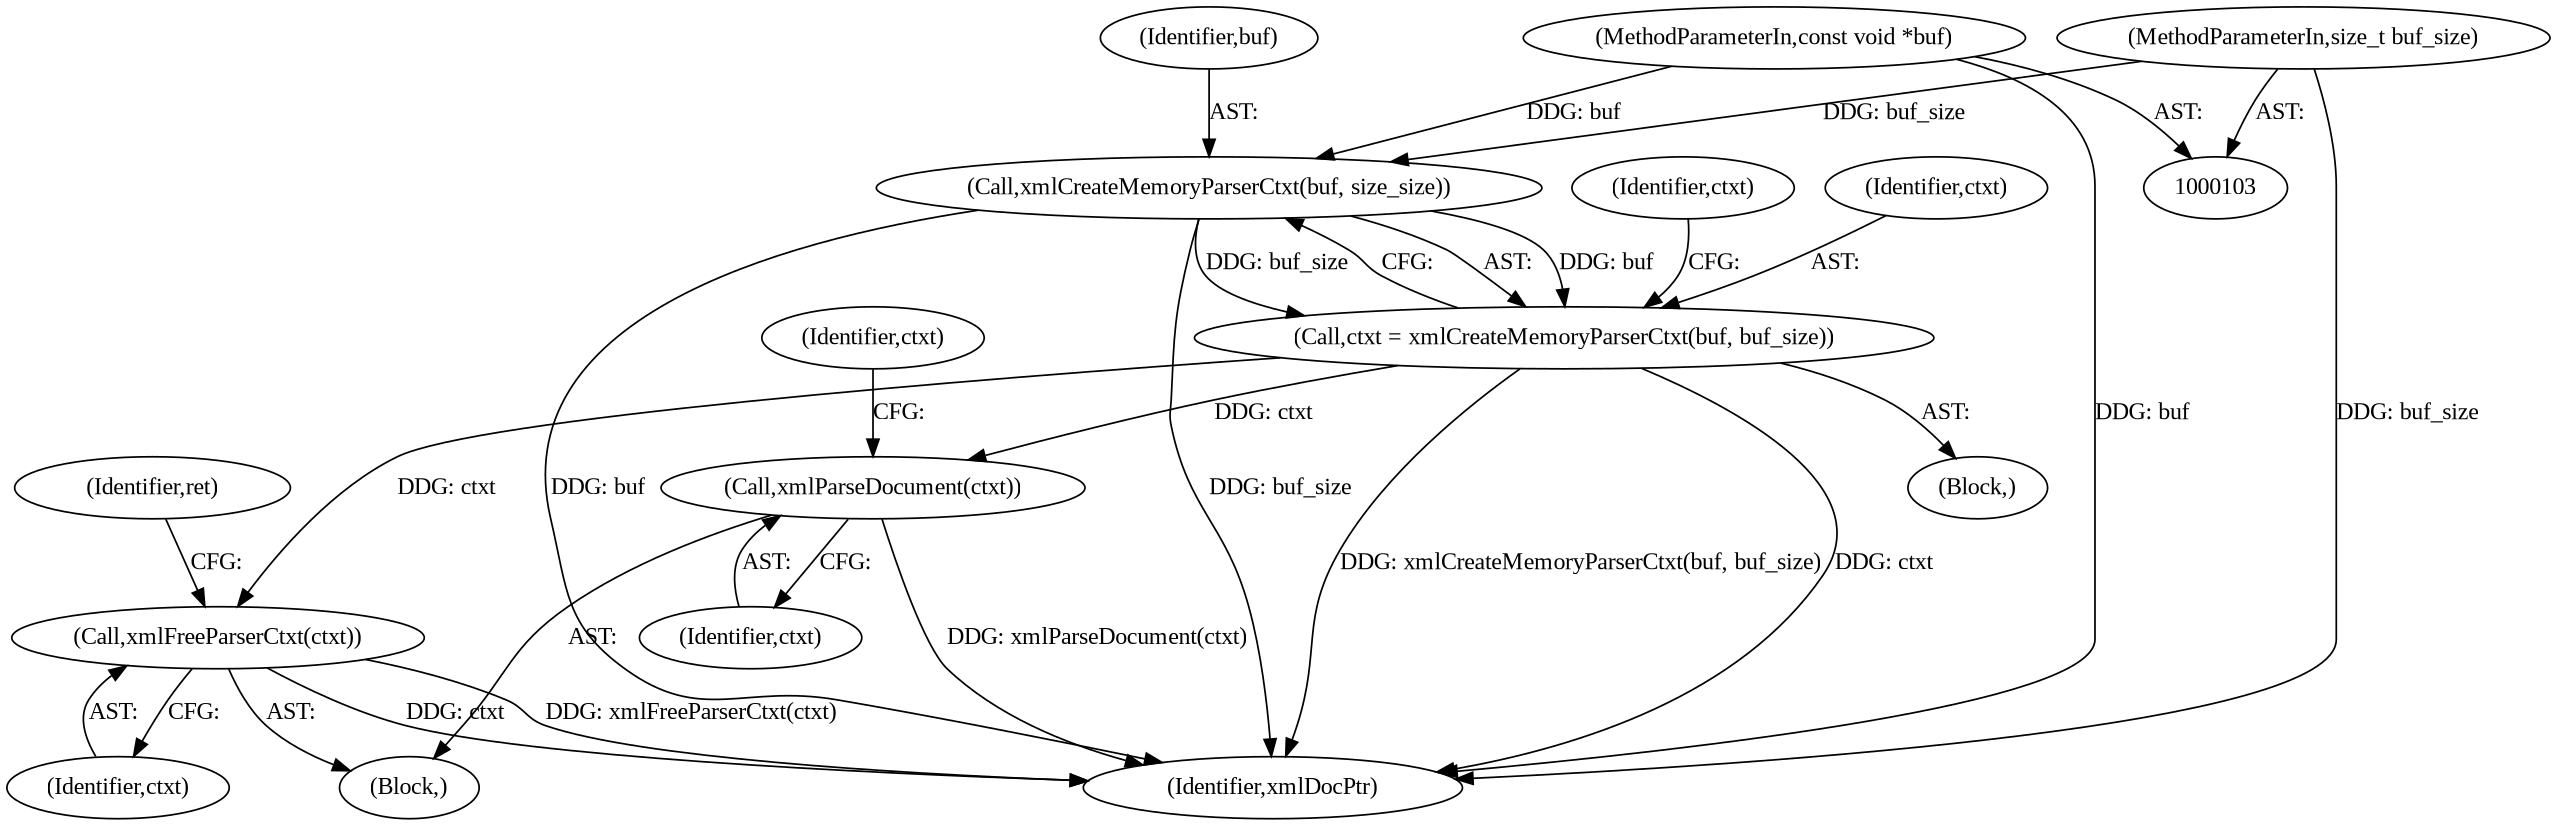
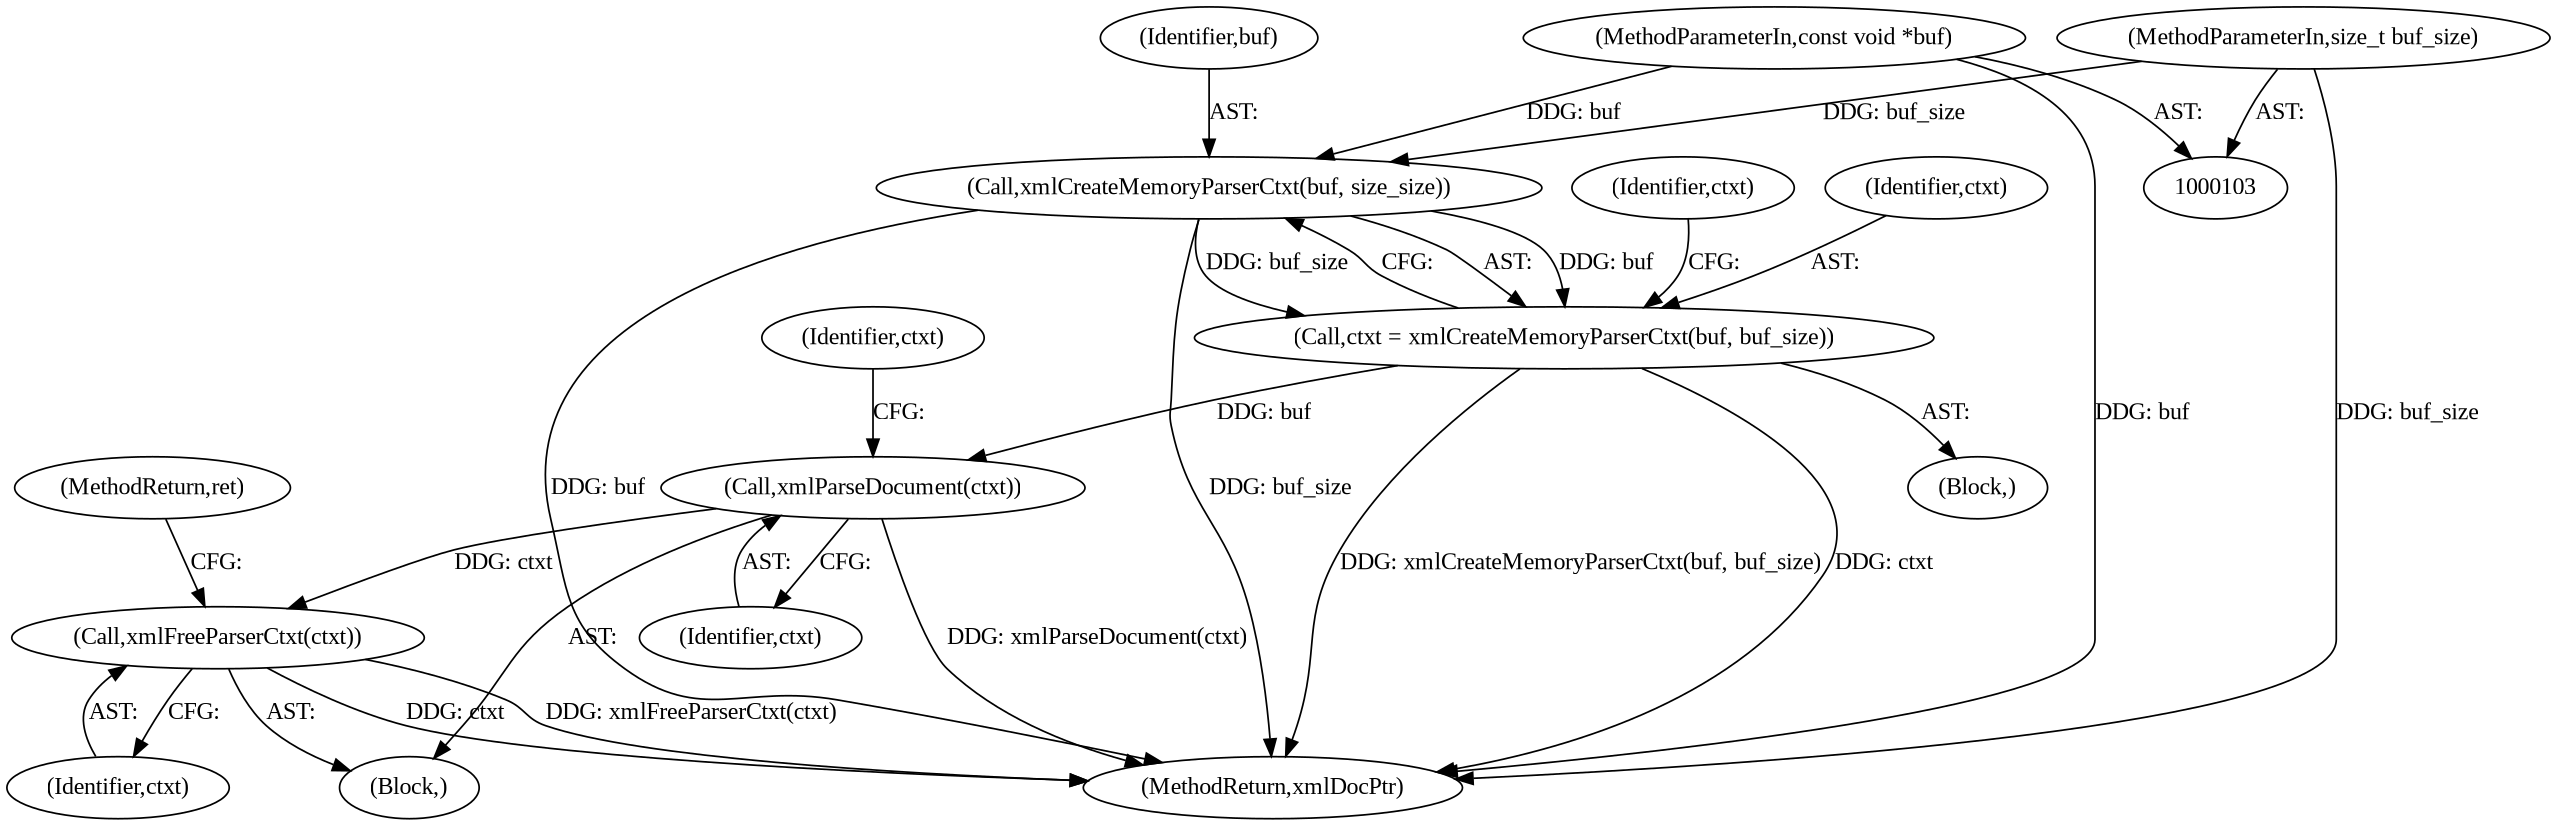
  digraph {
    fontname="Liberation Serif"
    node [fontname="Liberation Serif"]
    edge [fontname="Liberation Serif"]
    n1 [label="(Call,xmlCreateMemoryParserCtxt(buf, size_size))"]
    n2 [label="(Call,ctxt = xmlCreateMemoryParserCtxt(buf, buf_size))"]
-   n3 [label="(Identifier,xmlDocPtr)"]
+   n3 [label="(MethodReturn,xmlDocPtr)"]
    n4 [label="(Call,xmlParseDocument(ctxt))"]
    n5 [label="(Block,)"]
    n6 [label="(MethodParameterIn,const void *buf)"]
    1000103
    n8 [label="(MethodParameterIn,size_t buf_size)"]
    n9 [label="(Call,xmlFreeParserCtxt(ctxt))"]
    n10 [label="(Block,)"]
    n11 [label="(Identifier,ctxt)"]
    n12 [label="(Identifier,ctxt)"]
    n13 [label="(Identifier,ctxt)"]
    n14 [label="(Identifier,ctxt)"]
    n15 [label="(Identifier,ctxt)"]
-   n16 [label="(Identifier,ret)"]
+   n16 [label="(MethodReturn,ret)"]
    n17 [label="(Identifier,buf)"]
    n1 -> n2 [label="AST: "]
    n1 -> n2 [label="DDG: buf"]
    n1 -> n2 [label="DDG: buf_size"]
    n1 -> n3 [label="DDG: buf"]
    n1 -> n3 [label="DDG: buf_size"]
    n2 -> n1 [label="CFG: "]
    n2 -> n3 [label="DDG: xmlCreateMemoryParserCtxt(buf, buf_size)"]
    n2 -> n3 [label="DDG: ctxt"]
-   n2 -> n4 [label="DDG: ctxt"]
+   n2 -> n4 [label="DDG: buf"]
    n2 -> n5 [label="AST: "]
    n4 -> n3 [label="DDG: xmlParseDocument(ctxt)"]
-   n2 -> n9 [label="DDG: ctxt"]
+   n4 -> n9 [label="DDG: ctxt"]
    n4 -> n10 [label="AST: "]
    n4 -> n11 [label="CFG: "]
    n6 -> n1 [label="DDG: buf"]
    n6 -> n3 [label="DDG: buf"]
    n6 -> 1000103 [label="AST: "]
    n8 -> n1 [label="DDG: buf_size"]
    n8 -> n3 [label="DDG: buf_size"]
    n8 -> 1000103 [label="AST: "]
    n9 -> n3 [label="DDG: ctxt"]
    n9 -> n3 [label="DDG: xmlFreeParserCtxt(ctxt)"]
    n9 -> n10 [label="AST: "]
    n9 -> n12 [label="CFG: "]
    n11 -> n4 [label="AST: "]
    n12 -> n9 [label="AST: "]
    n13 -> n2 [label="CFG: "]
    n14 -> n2 [label="AST: "]
    n15 -> n4 [label="CFG: "]
    n16 -> n9 [label="CFG: "]
    n17 -> n1 [label="AST: "]
  }
